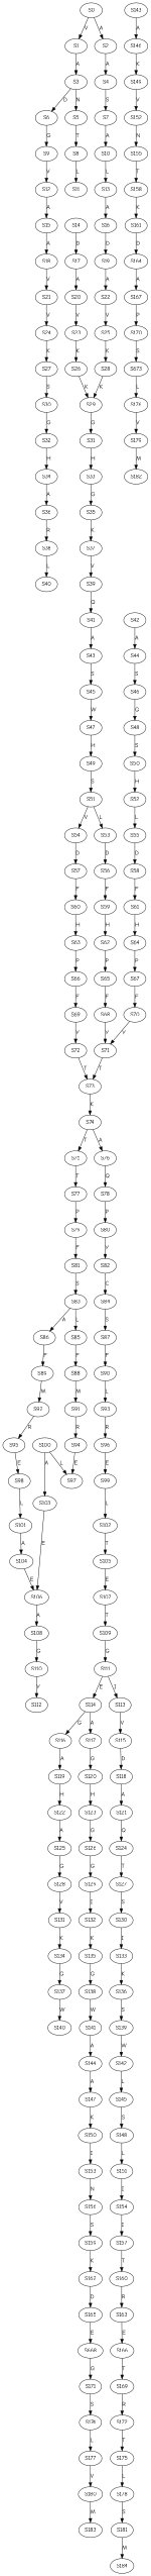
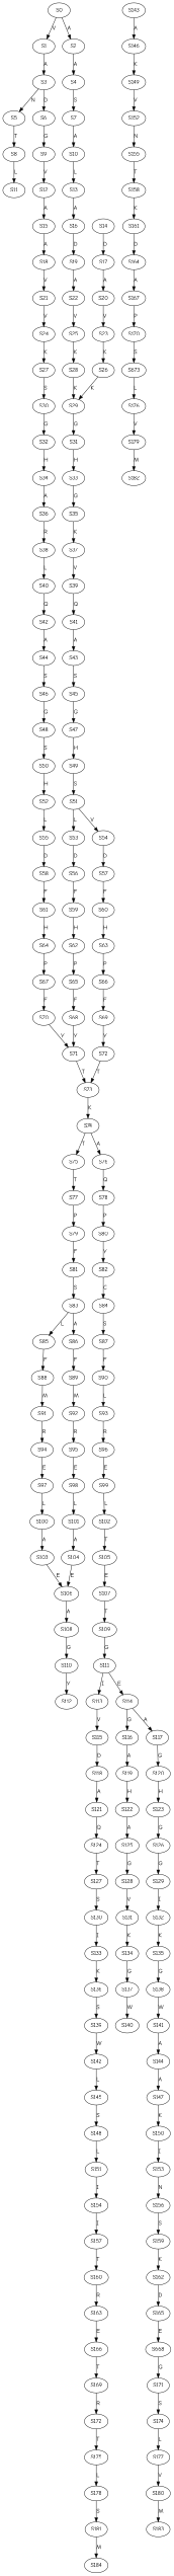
  strict digraph {
    fontname="Comic Neue"
    node [fontname="Comic Neue"]
    edge [fontname="Comic Neue"]
    S0
    S1
    S2
    S3
    S4
    S5
    S6
    S7
    S8
    S9
    S10
    S11
    S12
    S13
    S15
    S16
    S14
    S17
    S18
    S19
    S20
    S21
    S22
    S23
    S24
    S25
    S26
    S27
    S28
    S29
    S30
    S31
    S32
    S33
    S34
    S35
    S36
    S37
    S38
    S39
    S40
    S41
    S42
    S43
    S44
    S45
    S46
    S47
    S48
    S49
    S50
    S51
    S52
    S53
    S54
    S55
    S56
    S57
    S58
    S59
    S60
    S61
    S62
    S63
    S64
    S65
    S66
    S67
    S68
    S69
    S70
    S71
    S72
    S73
    S74
    S75
    S76
    S77
    S78
    S79
    S80
    S81
    S82
    S83
    S84
    S85
    S86
    S87
    S88
    S89
    S90
    S91
    S92
    S93
    S94
    S95
    S96
    S97
    S98
    S99
    S100
    S101
    S102
    S103
    S104
    S105
    S106
    S107
    S108
    S109
    S110
    S111
    S112
    S113
    S114
    S115
    S116
    S117
    S118
    S119
    S120
    S121
    S122
    S123
    S124
    S125
    S126
    S127
    S128
    S129
    S130
    S131
    S132
    S133
    S134
    S135
    S136
    S137
    S138
    S139
    S140
    S141
    S142
    S144
    S145
    S143
    S146
    S147
    S148
    S149
    S150
    S151
    S152
    S153
    S154
    S155
    S156
    S157
    S158
    S159
    S160
    S161
    S162
    S163
    S164
    S165
    S166
    S167
    n169 [label=S668]
    S169
    S170
    S171
    S172
    n174 [label=S673]
    S174
    S175
    S176
    S177
    S178
    S179
    S180
    S181
    S182
    S183
    S184
    S0 -> S1 [label=V]
    S0 -> S2 [label=A]
    S1 -> S3 [label=A]
    S2 -> S4 [label=A]
    S3 -> S5 [label=N]
    S3 -> S6 [label=D]
    S4 -> S7 [label=S]
    S5 -> S8 [label=T]
    S6 -> S9 [label=G]
    S7 -> S10 [label=A]
    S8 -> S11 [label=L]
    S9 -> S12 [label=V]
    S10 -> S13 [label=L]
    S12 -> S15 [label=A]
    S13 -> S16 [label=A]
    S15 -> S18 [label=A]
    S16 -> S19 [label=D]
    S14 -> S17 [label=D]
    S17 -> S20 [label=A]
    S18 -> S21 [label=V]
    S19 -> S22 [label=A]
    S20 -> S23 [label=V]
    S21 -> S24 [label=V]
    S22 -> S25 [label=V]
    S23 -> S26 [label=K]
    S24 -> S27 [label=K]
    S25 -> S28 [label=K]
    S26 -> S29 [label=K]
    S27 -> S30 [label=S]
    S28 -> S29 [label=K]
    S29 -> S31 [label=G]
    S30 -> S32 [label=G]
    S31 -> S33 [label=H]
    S32 -> S34 [label=H]
    S33 -> S35 [label=G]
    S34 -> S36 [label=A]
    S35 -> S37 [label=K]
    S36 -> S38 [label=R]
    S37 -> S39 [label=V]
    S38 -> S40 [label=L]
    S39 -> S41 [label=Q]
+   S40 -> S42 [label=Q]
    S41 -> S43 [label=A]
    S42 -> S44 [label=A]
    S43 -> S45 [label=S]
    S44 -> S46 [label=S]
-   S45 -> S47 [label=W]
+   S45 -> S47 [label=G]
    S46 -> S48 [label=G]
    S47 -> S49 [label=H]
    S48 -> S50 [label=S]
    S49 -> S51 [label=S]
    S50 -> S52 [label=H]
    S51 -> S53 [label=L]
    S51 -> S54 [label=V]
    S52 -> S55 [label=L]
    S53 -> S56 [label=D]
    S54 -> S57 [label=D]
    S55 -> S58 [label=D]
    S56 -> S59 [label=F]
    S57 -> S60 [label=F]
    S58 -> S61 [label=F]
    S59 -> S62 [label=H]
    S60 -> S63 [label=H]
    S61 -> S64 [label=H]
    S62 -> S65 [label=P]
    S63 -> S66 [label=P]
    S64 -> S67 [label=P]
    S65 -> S68 [label=F]
    S66 -> S69 [label=F]
    S67 -> S70 [label=F]
    S68 -> S71 [label=Y]
    S69 -> S72 [label=Y]
    S70 -> S71 [label=Y]
    S71 -> S73 [label=T]
    S72 -> S73 [label=T]
    S73 -> S74 [label=K]
    S74 -> S75 [label=T]
    S74 -> S76 [label=A]
    S75 -> S77 [label=T]
    S76 -> S78 [label=Q]
    S77 -> S79 [label=P]
    S78 -> S80 [label=P]
    S79 -> S81 [label=F]
    S80 -> S82 [label=Y]
    S81 -> S83 [label=S]
    S82 -> S84 [label=C]
    S83 -> S85 [label=L]
    S83 -> S86 [label=A]
    S84 -> S87 [label=S]
    S85 -> S88 [label=F]
    S86 -> S89 [label=F]
    S87 -> S90 [label=F]
    S88 -> S91 [label=M]
    S89 -> S92 [label=M]
    S90 -> S93 [label=L]
    S91 -> S94 [label=R]
    S92 -> S95 [label=R]
    S93 -> S96 [label=R]
    S94 -> S97 [label=E]
    S95 -> S98 [label=E]
    S96 -> S99 [label=E]
-   S100 -> S97 [label=L]
+   S97 -> S100 [label=L]
    S98 -> S101 [label=L]
    S99 -> S102 [label=L]
    S100 -> S103 [label=A]
    S101 -> S104 [label=A]
    S102 -> S105 [label=T]
    S103 -> S106 [label=E]
    S104 -> S106 [label=E]
    S105 -> S107 [label=E]
    S106 -> S108 [label=A]
    S107 -> S109 [label=T]
    S108 -> S110 [label=G]
    S109 -> S111 [label=G]
    S110 -> S112 [label=Y]
    S111 -> S113 [label=I]
    S111 -> S114 [label=E]
    S113 -> S115 [label=V]
    S114 -> S116 [label=G]
    S114 -> S117 [label=A]
    S115 -> S118 [label=D]
    S116 -> S119 [label=A]
    S117 -> S120 [label=G]
    S118 -> S121 [label=A]
    S119 -> S122 [label=H]
    S120 -> S123 [label=H]
    S121 -> S124 [label=Q]
    S122 -> S125 [label=A]
    S123 -> S126 [label=G]
    S124 -> S127 [label=T]
    S125 -> S128 [label=G]
    S126 -> S129 [label=G]
    S127 -> S130 [label=S]
    S128 -> S131 [label=V]
    S129 -> S132 [label=I]
    S130 -> S133 [label=I]
    S131 -> S134 [label=K]
    S132 -> S135 [label=K]
    S133 -> S136 [label=K]
    S134 -> S137 [label=G]
    S135 -> S138 [label=G]
    S136 -> S139 [label=S]
    S137 -> S140 [label=W]
    S138 -> S141 [label=W]
    S139 -> S142 [label=W]
    S141 -> S144 [label=A]
    S142 -> S145 [label=L]
    S144 -> S147 [label=A]
    S145 -> S148 [label=S]
    S143 -> S146 [label=A]
    S146 -> S149 [label=K]
    S147 -> S150 [label=K]
    S148 -> S151 [label=L]
    S149 -> S152 [label=V]
    S150 -> S153 [label=I]
    S151 -> S154 [label=I]
    S152 -> S155 [label=N]
    S153 -> S156 [label=N]
    S154 -> S157 [label=I]
    S155 -> S158 [label=T]
    S156 -> S159 [label=S]
    S157 -> S160 [label=T]
    S158 -> S161 [label=K]
    S159 -> S162 [label=K]
    S160 -> S163 [label=R]
    S161 -> S164 [label=D]
    S162 -> S165 [label=D]
    S163 -> S166 [label=E]
    S164 -> S167 [label=A]
    S165 -> n169 [label=E]
    S166 -> S169 [label=T]
    S167 -> S170 [label=P]
    n169 -> S171 [label=G]
    S169 -> S172 [label=R]
    S170 -> n174 [label=S]
    S171 -> S174 [label=S]
    S172 -> S175 [label=T]
    n174 -> S176 [label=L]
    S174 -> S177 [label=L]
    S175 -> S178 [label=L]
    S176 -> S179 [label=V]
    S177 -> S180 [label=V]
    S178 -> S181 [label=S]
    S179 -> S182 [label=M]
    S180 -> S183 [label=M]
    S181 -> S184 [label=M]
  }
